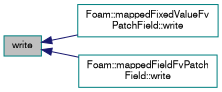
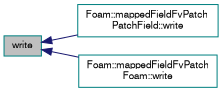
  digraph {
    rankdir=LR
    node [color=teal fontname=FreeSans fontsize=10 shape=record]
    edge [color=midnightblue dir=back fontname=FreeSans fontsize=10 labelfontname=FreeSans labelfontsize=10 style=solid]
    n1 [fillcolor=grey75 fontcolor=black height=0.2 label=write style=filled width=0.4]
-   n2 [height=0.2 label="Foam::mappedFixedValueFv\lPatchField::write" width=0.4]
-   n3 [height=0.2 label="Foam::mappedFieldFvPatch\lField::write" width=0.4]
+   n2 [height=0.2 label="Foam::mappedFieldFvPatch\lPatchField::write" width=0.4]
+   n3 [height=0.2 label="Foam::mappedFieldFvPatch\lFoam::write" width=0.4]
    n1 -> n2
    n1 -> n3
  }
